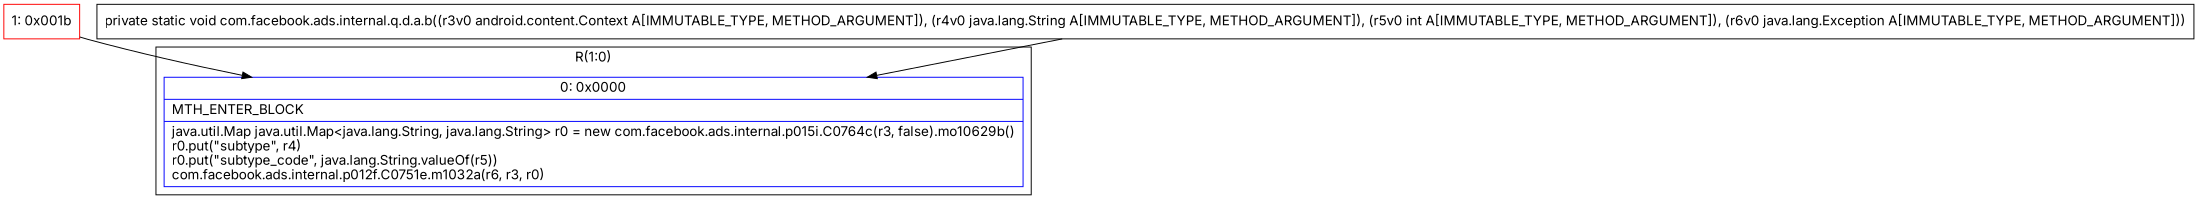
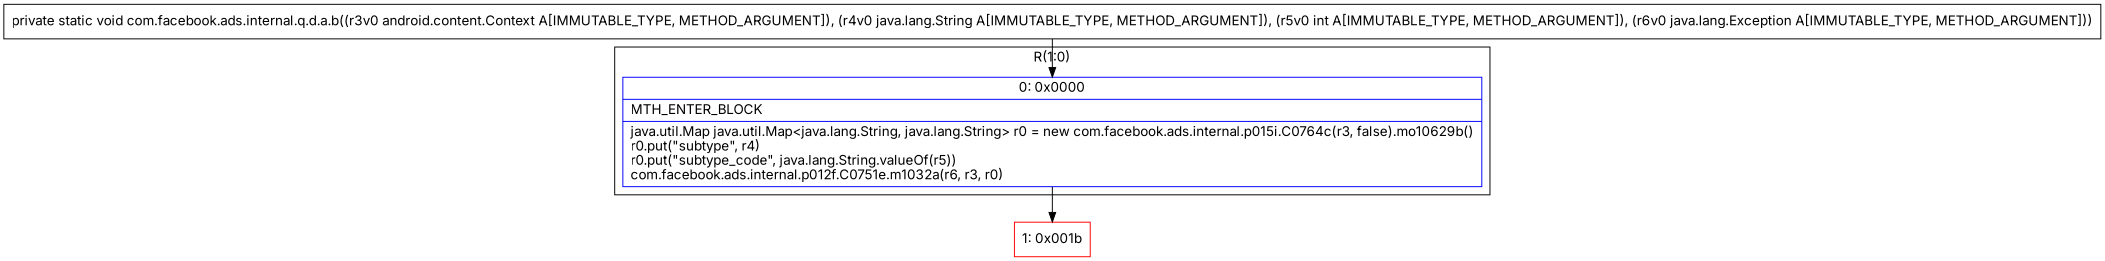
  digraph {
    fontname=Inter
    node [shape=record fontname=Inter]
    edge [fontname=Inter]
    n1 [color=blue label="{0\:\ 0x0000|MTH_ENTER_BLOCK\l|java.util.Map java.util.Map\<java.lang.String, java.lang.String\> r0 = new com.facebook.ads.internal.p015i.C0764c(r3, false).mo10629b()\lr0.put(\"subtype\", r4)\lr0.put(\"subtype_code\", java.lang.String.valueOf(r5))\lcom.facebook.ads.internal.p012f.C0751e.m1032a(r6, r3, r0)\l}"]
    n2 [color=red label="{1\:\ 0x001b}"]
    n3 [label="{private static void com.facebook.ads.internal.q.d.a.b((r3v0 android.content.Context A[IMMUTABLE_TYPE, METHOD_ARGUMENT]), (r4v0 java.lang.String A[IMMUTABLE_TYPE, METHOD_ARGUMENT]), (r5v0 int A[IMMUTABLE_TYPE, METHOD_ARGUMENT]), (r6v0 java.lang.Exception A[IMMUTABLE_TYPE, METHOD_ARGUMENT])) }"]
    subgraph cluster_1 {
      label="R(1:0)"
      n1
    }
-   n2 -> n1
+   n1 -> n2
    n3 -> n1
  }
